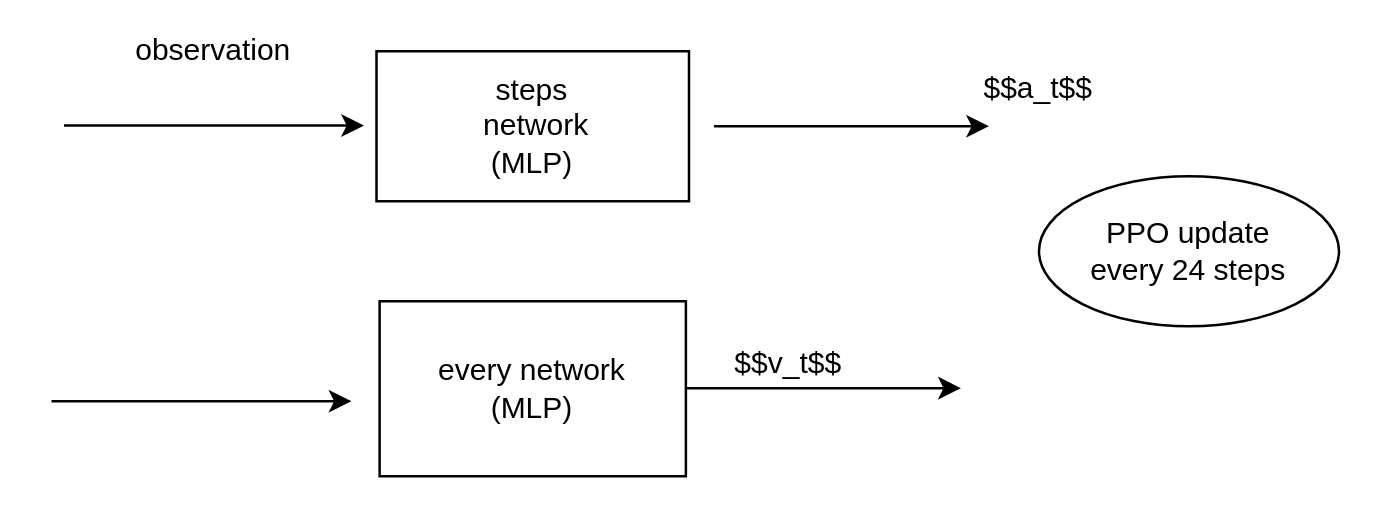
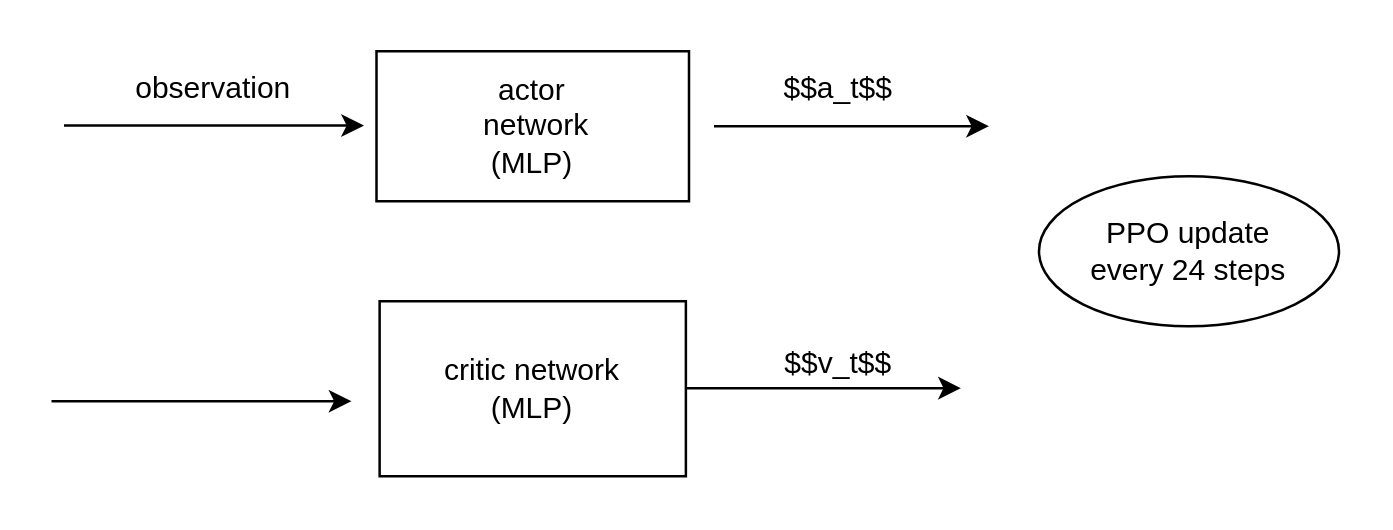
  <mxCell id="0" />
  <mxCell id="1" parent="0" />
- <mxCell id="2" value="steps&lt;br&gt;&amp;nbsp;network&lt;br&gt;(MLP)" style="rounded=0;whiteSpace=wrap;html=1;" vertex="1" parent="1"><mxGeometry x="150" y="20" width="125" height="60" as="geometry" /></mxCell>
- <mxCell id="3" value="every network&lt;br&gt;(MLP)" style="rounded=0;whiteSpace=wrap;html=1;" vertex="1" parent="1"><mxGeometry x="151.25" y="120" width="122.5" height="70" as="geometry" /></mxCell>
+ <mxCell id="2" value="actor&lt;br&gt;&amp;nbsp;network&lt;br&gt;(MLP)" style="rounded=0;whiteSpace=wrap;html=1;" vertex="1" parent="1"><mxGeometry x="150" y="20" width="125" height="60" as="geometry" /></mxCell>
+ <mxCell id="3" value="critic network&lt;br&gt;(MLP)" style="rounded=0;whiteSpace=wrap;html=1;" vertex="1" parent="1"><mxGeometry x="151.25" y="120" width="122.5" height="70" as="geometry" /></mxCell>
  <mxCell id="4" value="" style="endArrow=classic;html=1;rounded=0;" edge="1" parent="1"><mxGeometry width="50" height="50" relative="1" as="geometry"><mxPoint x="25" y="49.71" as="sourcePoint" /><mxPoint x="145" y="49.71" as="targetPoint" /><Array as="points" /></mxGeometry></mxCell>
- <mxCell id="5" value="observation" style="text;html=1;strokeColor=none;fillColor=none;align=center;verticalAlign=middle;whiteSpace=wrap;rounded=0;" vertex="1" parent="1"><mxGeometry x="55" y="5" width="60" height="30" as="geometry" /></mxCell>
+ <mxCell id="5" value="observation" style="text;html=1;strokeColor=none;fillColor=none;align=center;verticalAlign=middle;whiteSpace=wrap;rounded=0;" vertex="1" parent="1"><mxGeometry x="55" y="20" width="60" height="30" as="geometry" /></mxCell>
  <mxCell id="6" value="" style="group" vertex="1" connectable="0" parent="1"><mxGeometry x="20" y="130" width="120" height="30" as="geometry" /></mxCell>
  <mxCell id="7" value="" style="endArrow=classic;html=1;rounded=0;" edge="1" parent="6"><mxGeometry width="50" height="50" relative="1" as="geometry"><mxPoint y="30.0" as="sourcePoint" /><mxPoint x="120" y="30.0" as="targetPoint" /><Array as="points" /></mxGeometry></mxCell>
  <mxCell id="8" value="" style="endArrow=classic;html=1;rounded=0;" edge="1" parent="1"><mxGeometry width="50" height="50" relative="1" as="geometry"><mxPoint x="285" y="50" as="sourcePoint" /><mxPoint x="395" y="50" as="targetPoint" /></mxGeometry></mxCell>
- <mxCell id="9" value="$$a_t$$" style="text;html=1;strokeColor=none;fillColor=none;align=center;verticalAlign=middle;whiteSpace=wrap;rounded=0;" vertex="1" parent="1"><mxGeometry x="385" y="20" width="60" height="30" as="geometry" /></mxCell>
- <mxCell id="10" value="$$v_t$$" style="text;html=1;strokeColor=none;fillColor=none;align=center;verticalAlign=middle;whiteSpace=wrap;rounded=0;" vertex="1" parent="1"><mxGeometry x="285" y="130" width="60" height="30" as="geometry" /></mxCell>
+ <mxCell id="9" value="$$a_t$$" style="text;html=1;strokeColor=none;fillColor=none;align=center;verticalAlign=middle;whiteSpace=wrap;rounded=0;" vertex="1" parent="1"><mxGeometry x="305" y="20" width="60" height="30" as="geometry" /></mxCell>
+ <mxCell id="10" value="$$v_t$$" style="text;html=1;strokeColor=none;fillColor=none;align=center;verticalAlign=middle;whiteSpace=wrap;rounded=0;" vertex="1" parent="1"><mxGeometry x="305" y="130" width="60" height="30" as="geometry" /></mxCell>
  <mxCell id="11" value="" style="endArrow=classic;html=1;rounded=0;" edge="1" parent="1"><mxGeometry width="50" height="50" relative="1" as="geometry"><mxPoint x="273.75" y="154.76" as="sourcePoint" /><mxPoint x="383.75" y="154.76" as="targetPoint" /></mxGeometry></mxCell>
  <mxCell id="12" value="PPO update&lt;br&gt;every 24 steps" style="ellipse;whiteSpace=wrap;html=1;" vertex="1" parent="1"><mxGeometry x="415" y="70" width="120" height="60" as="geometry" /></mxCell>
